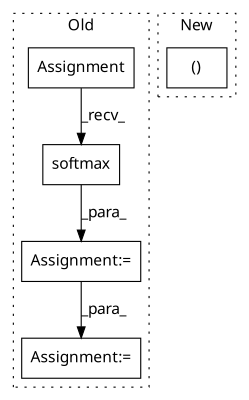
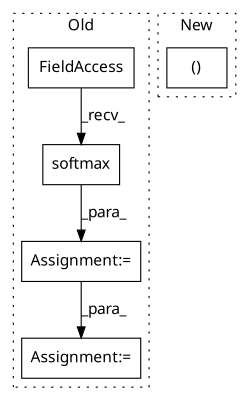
  digraph {
    fontname="Noto Sans"
    node [a=7 l=1 shape=box fontname="Noto Sans"]
    edge [fontname="Noto Sans"]
    n1 [a=32 l="8,1" label=softmax s="1822,1838"]
    n2 [label="Assignment:=" s=1801]
-   n3 [a=22 l=19 label=Assignment s=1802]
+   n3 [a=22 l=19 label=FieldAccess s=1802]
    n4 [label="Assignment:=" s=1850]
    n5 [a=106 l=24 label="()" s=1724]
    subgraph cluster_1 {
      label=Old
      style=dotted
      n1
      n2
      n3
      n4
    }
    subgraph cluster_2 {
      label=New
      style=dotted
      n5
    }
    n1 -> n2 [label=_para_]
    n2 -> n4 [label=_para_]
    n3 -> n1 [label=_recv_]
  }
